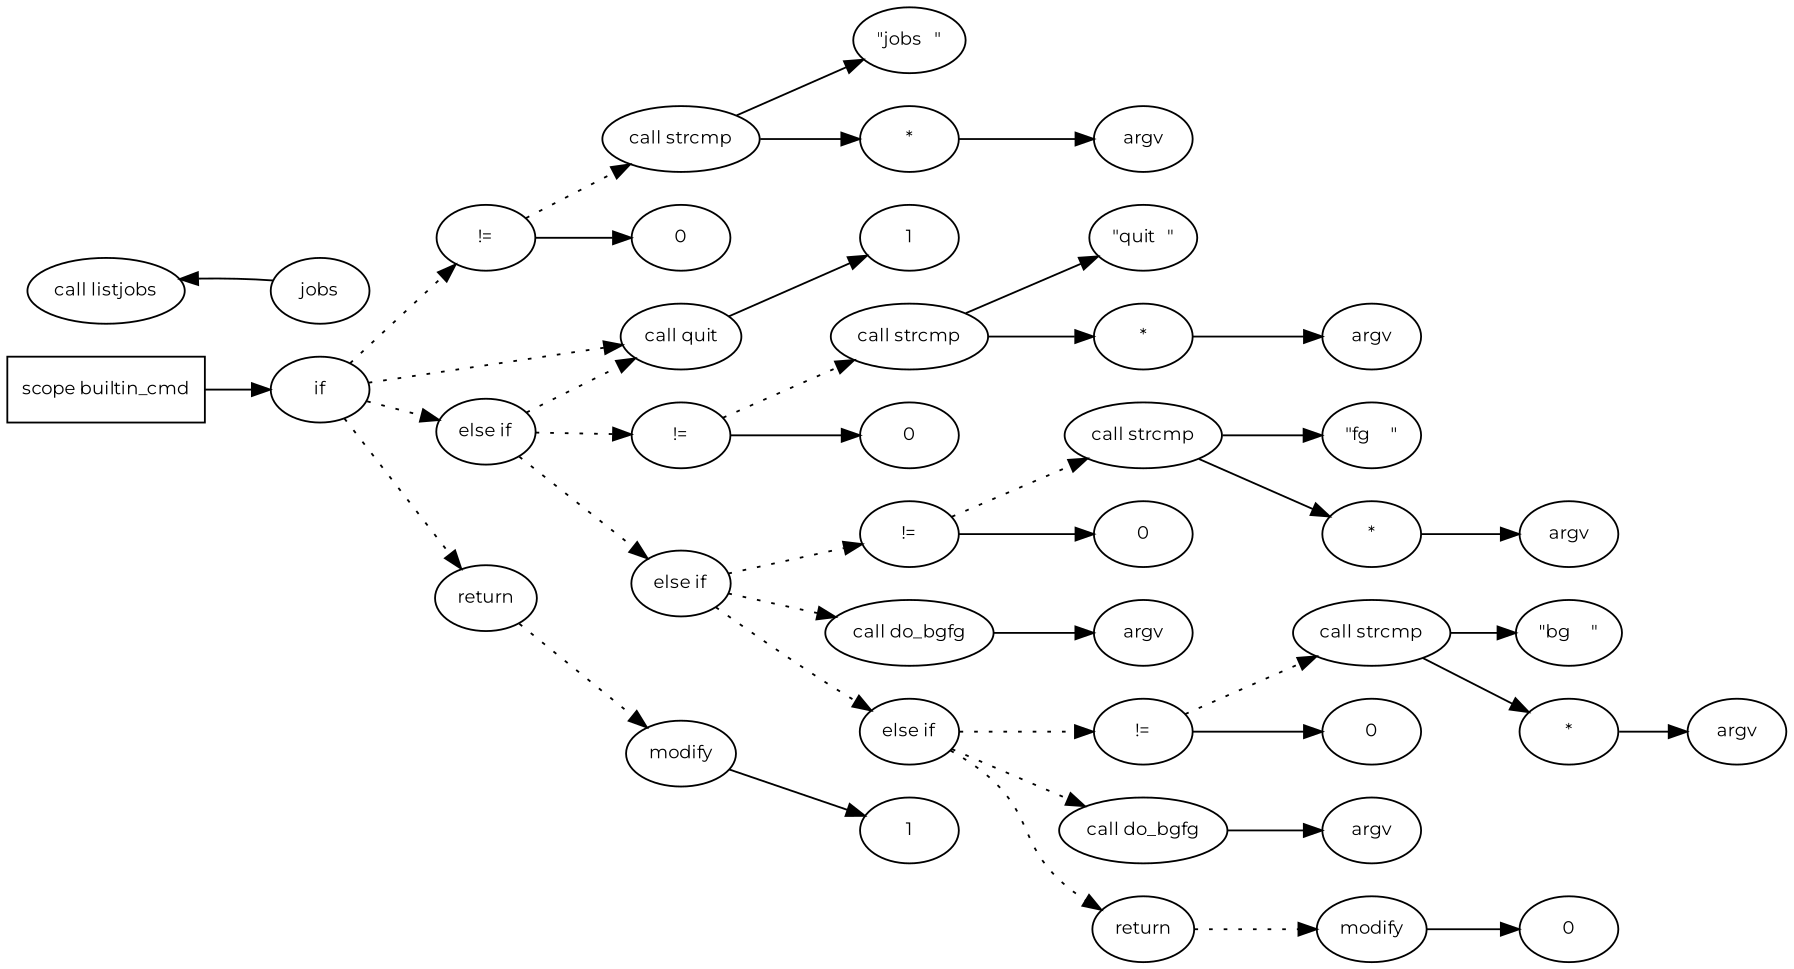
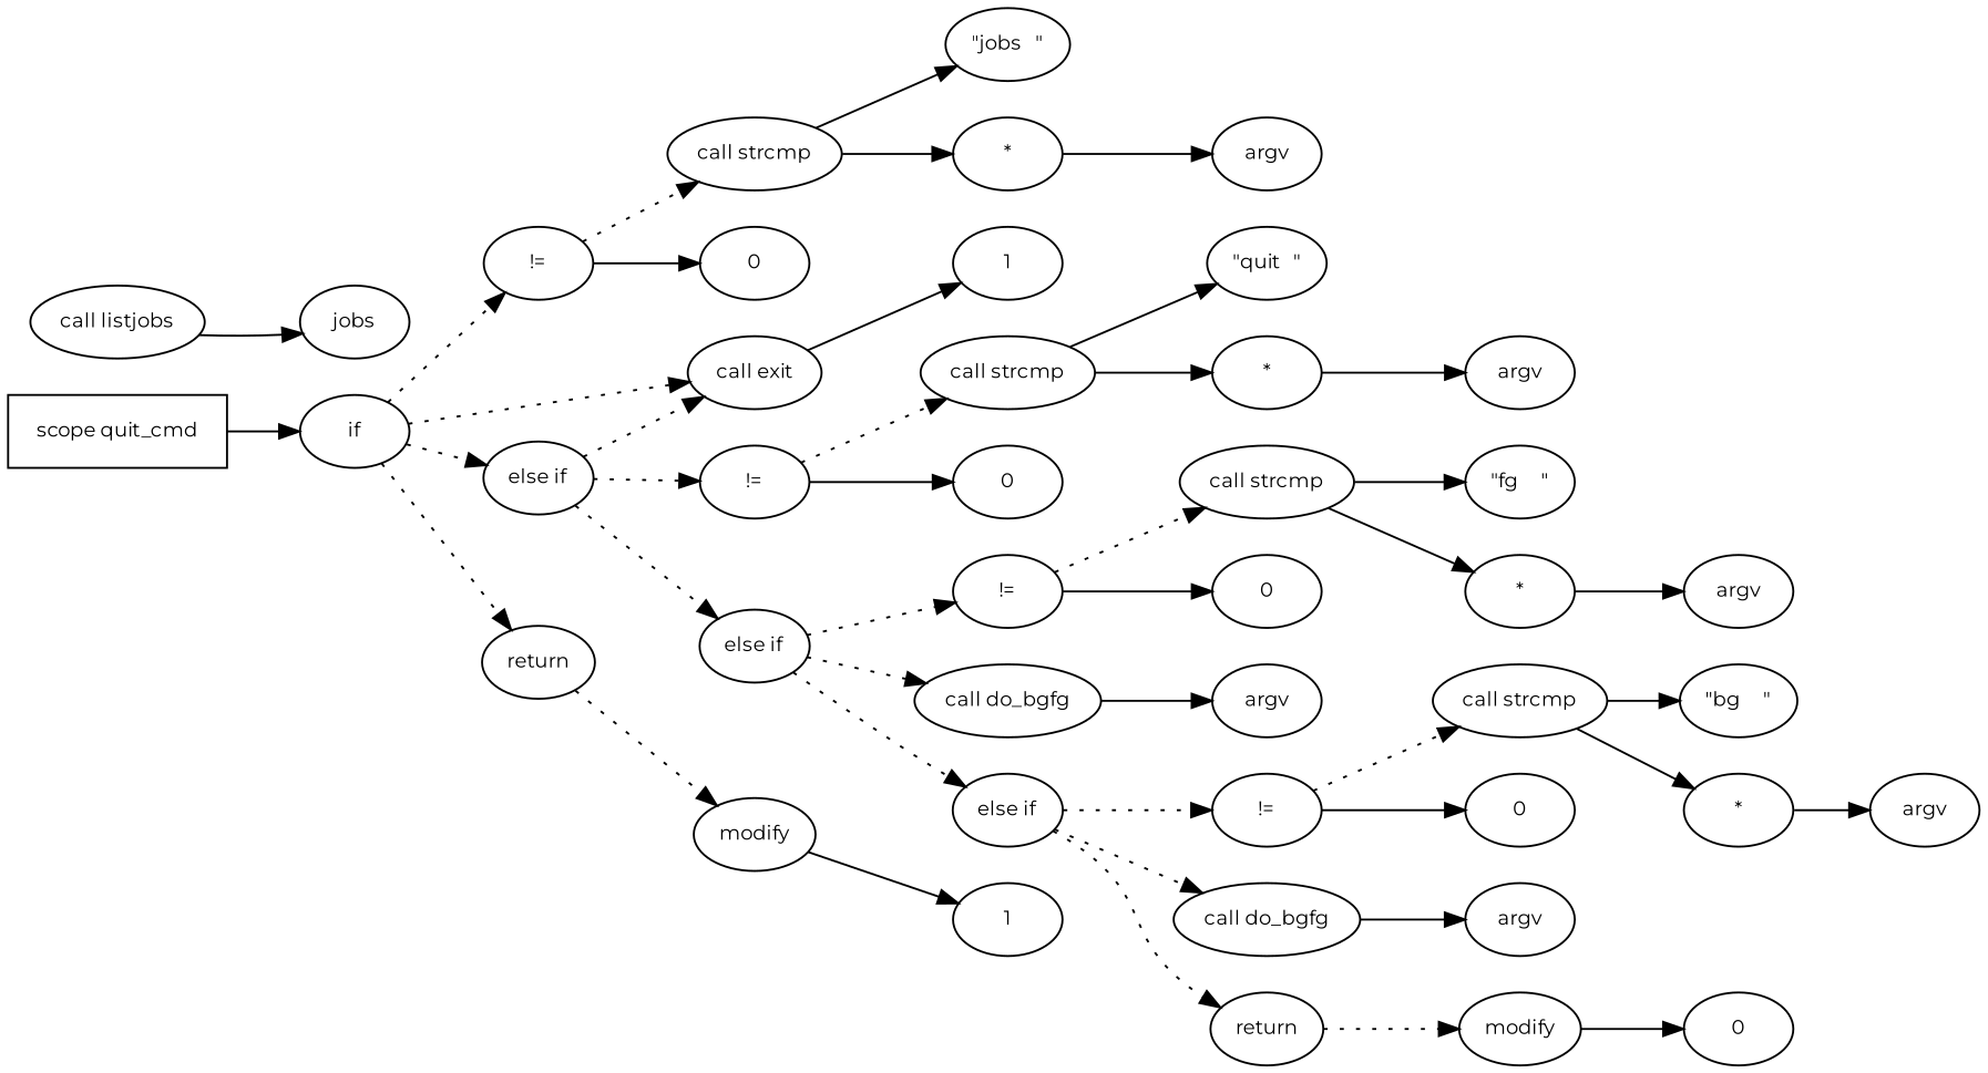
  digraph {
    fontname=Montserrat
    fontsize=10
    rankdir=LR
    node [fontname=Montserrat fontsize=10 shape=ellipse]
    edge [fontname=Montserrat fontsize=10]
-   n1 [label="scope builtin_cmd" shape=box]
+   n1 [label="scope quit_cmd" shape=box]
    n2 [label=if]
    n3 [label="!="]
    n4 [label="else if"]
    n5 [label=return]
-   n6 [label="call quit"]
+   n6 [label="call exit"]
    n7 [label="call strcmp"]
    n8 [label=0]
    n9 [label="call listjobs"]
    n10 [label=jobs]
    n11 [label="!="]
    n12 [label="else if"]
    n13 [label=modify]
    n14 [label="\"jobs   \""]
    n15 [label="*"]
    n16 [label=argv]
    n17 [label="call strcmp"]
    n18 [label=0]
    n19 [label=1]
    n20 [label="!="]
    n21 [label="call do_bgfg"]
    n22 [label="else if"]
    n23 [label="\"quit   \""]
    n24 [label="*"]
    n25 [label=argv]
    n26 [label="call strcmp"]
    n27 [label=0]
    n28 [label=argv]
    n29 [label="!="]
    n30 [label="call do_bgfg"]
    n31 [label=return]
    n32 [label="\"fg     \""]
    n33 [label="*"]
    n34 [label=argv]
    n35 [label="call strcmp"]
    n36 [label=0]
    n37 [label=argv]
    n38 [label=modify]
    n39 [label="\"bg     \""]
    n40 [label="*"]
    n41 [label=argv]
    n42 [label=0]
    n43 [label=1]
    n1 -> n2 [style=solid]
    n2 -> n3 [style=dotted]
    n2 -> n4 [style=dotted]
    n2 -> n5 [style=dotted]
    n2 -> n6 [style=dotted]
    n3 -> n7 [style=dotted]
    n3 -> n8
    n4 -> n6 [style=dotted]
    n4 -> n11 [style=dotted]
    n4 -> n12 [style=dotted]
    n5 -> n13 [style=dotted]
    n6 -> n19
    n7 -> n14
    n7 -> n15
-   n10 -> n9
+   n9 -> n10
    n11 -> n17 [style=dotted]
    n11 -> n18
    n12 -> n20 [style=dotted]
    n12 -> n21 [style=dotted]
    n12 -> n22 [style=dotted]
    n13 -> n43
    n15 -> n16
    n17 -> n23
    n17 -> n24
    n20 -> n26 [style=dotted]
    n20 -> n27
    n21 -> n28
    n22 -> n29 [style=dotted]
    n22 -> n30 [style=dotted]
    n22 -> n31 [style=dotted]
    n24 -> n25
    n26 -> n32
    n26 -> n33
    n29 -> n35 [style=dotted]
    n29 -> n36
    n30 -> n37
    n31 -> n38 [style=dotted]
    n33 -> n34
    n35 -> n39
    n35 -> n40
    n38 -> n42
    n40 -> n41
  }
